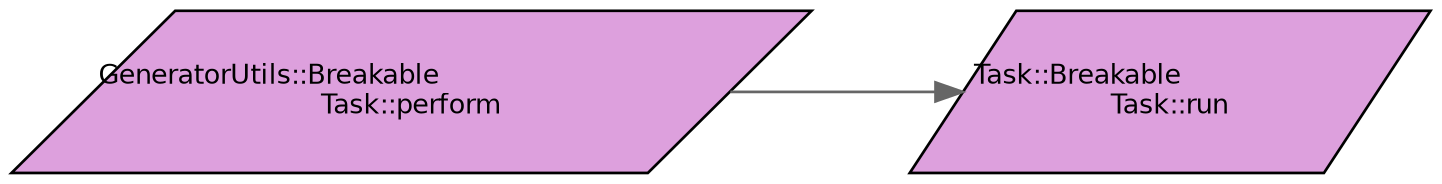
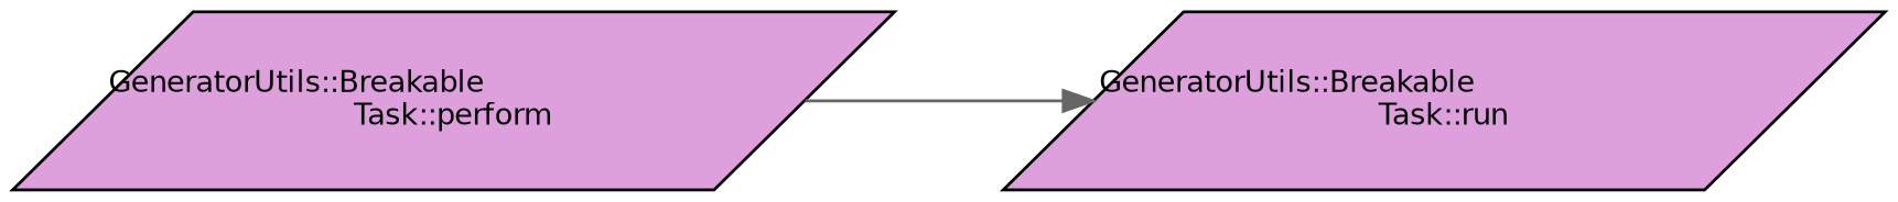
  digraph {
    rankdir=LR
    node [color=black fillcolor=plum fontname=Helvetica fontsize=10 shape=parallelogram style=filled]
    n1 [fontcolor=black height=0.2 label="GeneratorUtils::Breakable\lTask::perform" width=0.4]
-   n2 [height=0.2 label="Task::Breakable\lTask::run" width=0.4]
+   n2 [height=0.2 label="GeneratorUtils::Breakable\lTask::run" width=0.4]
    n1 -> n2 [color=gray40 fontname=Helvetica fontsize=10 labelfontname=Helvetica labelfontsize=10 style=solid]
  }
